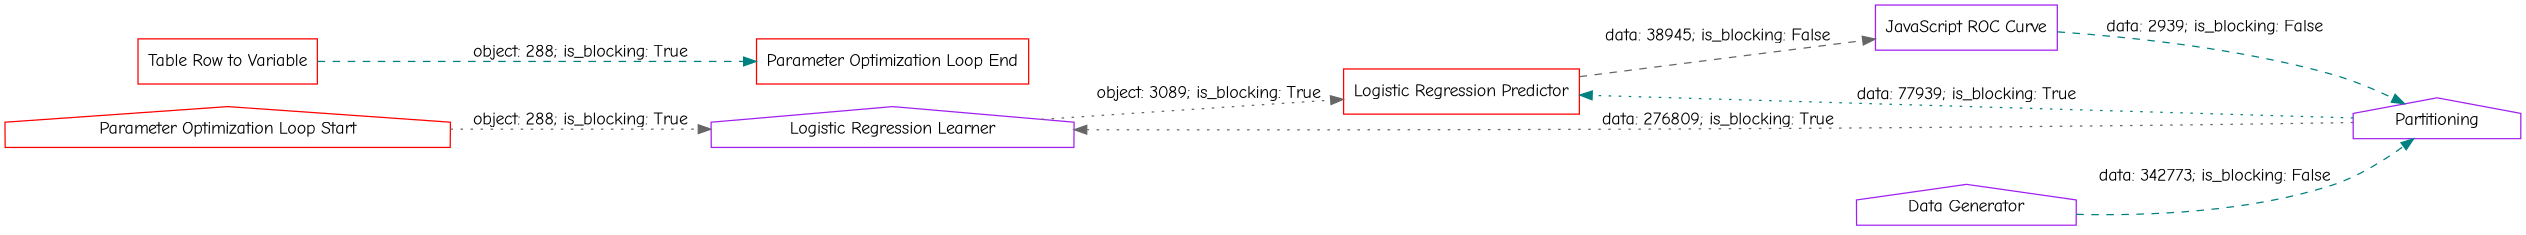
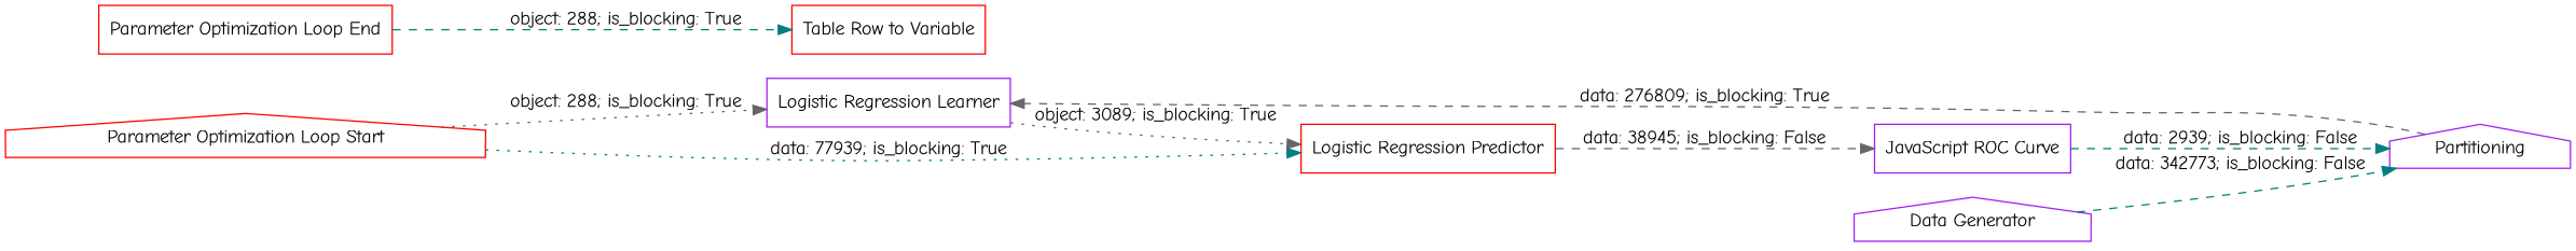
  digraph {
    fontname="Comic Neue"
    rankdir=LR
    node [color=red fontname="Comic Neue" shape=box]
    edge [color=gray40 fontname="Comic Neue" style=dotted]
    n1 [label="Parameter Optimization Loop Start" shape=house]
-   n2 [color=purple label="Logistic Regression Learner" shape=house]
+   n2 [color=purple label="Logistic Regression Learner"]
    n3 [label="Logistic Regression Predictor"]
    n4 [label="Table Row to Variable"]
    n5 [label="Parameter Optimization Loop End"]
    n6 [color=purple label="Data Generator" shape=house]
    n7 [color=purple label=Partitioning shape=house]
    n8 [color=purple label="JavaScript ROC Curve"]
    n1 -> n2 [label="object: 288; is_blocking: True"]
    n2 -> n3 [label="object: 3089; is_blocking: True"]
    n3 -> n8 [label="data: 38945; is_blocking: False" style=dashed]
-   n4 -> n5 [color=teal label="object: 288; is_blocking: True" style=dashed]
+   n5 -> n4 [color=teal label="object: 288; is_blocking: True" style=dashed]
    n6 -> n7 [color=teal label="data: 342773; is_blocking: False" style=dashed]
-   n7 -> n2 [label="data: 276809; is_blocking: True"]
-   n7 -> n3 [color=teal label="data: 77939; is_blocking: True"]
+   n7 -> n2 [label="data: 276809; is_blocking: True" style=dashed]
+   n1 -> n3 [color=teal label="data: 77939; is_blocking: True"]
    n8 -> n7 [color=teal label="data: 2939; is_blocking: False" style=dashed]
  }
